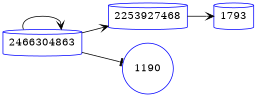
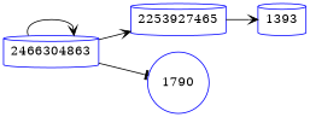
  digraph {
    rankdir=LR
    node [color=blue shape=cylinder]
    edge [arrowhead=vee]
-   2253927468
-   1793
-   1790 [shape=circle label=1190]
+   2253927468 [label=2253927465]
+   1793 [label=1393]
+   1790 [shape=circle]
    2466304863
    2253927468 -> 1793
    2466304863 -> 2253927468
    2466304863 -> 1790 [arrowhead=tee]
    2466304863 -> 2466304863
  }
